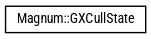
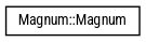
  digraph {
    rankdir=TB
    fontname="Roboto Condensed"
-   n1 [color=black fillcolor=white fontname="Roboto Condensed" fontsize=10 height=0.2 label="Magnum::GXCullState" shape=record style=filled width=0.4]
+   n1 [color=black fillcolor=white fontname="Roboto Condensed" fontsize=10 height=0.2 label="Magnum::Magnum" shape=record style=filled width=0.4]
  }
